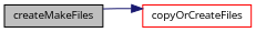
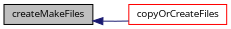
  digraph {
    rankdir=LR
    fontname="Open Sans"
    node [fontname="Open Sans" fontsize=10 shape=record]
    n1 [color=black fillcolor=grey75 fontcolor=black height=0.2 label=createMakeFiles style=filled width=0.4]
    n2 [color=red height=0.2 label=copyOrCreateFiles width=0.4]
-   n2 -> n1 [color=midnightblue dir=back fontname="Open Sans" fontsize=10 labelfontname=Helvetica labelfontsize=10 style=solid]
+   n1 -> n2 [color=midnightblue dir=back fontname="Open Sans" fontsize=10 labelfontname=Helvetica labelfontsize=10 style=solid]
  }
